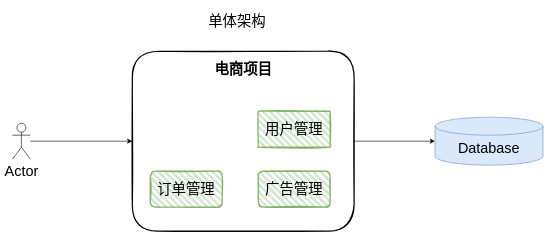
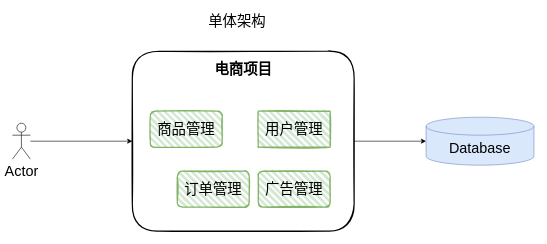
  <mxCell id="0" />
  <mxCell id="1" parent="0" />
  <mxCell id="2" style="edgeStyle=orthogonalEdgeStyle;rounded=0;orthogonalLoop=1;jettySize=auto;html=1;entryX=0;entryY=0.5;entryDx=0;entryDy=0;fontSize=24;" edge="1" parent="1" source="3" target="5"><mxGeometry relative="1" as="geometry" /></mxCell>
  <mxCell id="3" value="Actor" style="shape=umlActor;verticalLabelPosition=bottom;verticalAlign=top;html=1;outlineConnect=0;fontSize=24;" vertex="1" parent="1"><mxGeometry x="20" y="205" width="30" height="60" as="geometry" /></mxCell>
  <mxCell id="4" style="edgeStyle=orthogonalEdgeStyle;rounded=0;orthogonalLoop=1;jettySize=auto;html=1;entryX=0;entryY=0.5;entryDx=0;entryDy=0;entryPerimeter=0;fontSize=24;" edge="1" parent="1" source="5" target="11"><mxGeometry relative="1" as="geometry" /></mxCell>
  <mxCell id="5" value="" style="rounded=1;whiteSpace=wrap;html=1;strokeWidth=2;fillWeight=4;hachureGap=8;hachureAngle=45;sketch=1;fontSize=24;" vertex="1" parent="1"><mxGeometry x="220" y="85" width="370" height="300" as="geometry" /></mxCell>
  <mxCell id="6" value="电商项目" style="text;strokeColor=none;fillColor=none;html=1;fontSize=24;fontStyle=1;verticalAlign=middle;align=center;" vertex="1" parent="1"><mxGeometry x="355" y="95" width="100" height="40" as="geometry" /></mxCell>
- <mxCell id="8" value="订单管理" style="rounded=1;whiteSpace=wrap;html=1;strokeWidth=2;fillWeight=4;hachureGap=8;hachureAngle=45;fillColor=#d5e8d4;sketch=1;fontSize=24;strokeColor=#82b366;" vertex="1" parent="1"><mxGeometry x="250" y="285" width="120" height="60" as="geometry" /></mxCell>
+ <mxCell id="7" value="商品管理" style="rounded=1;whiteSpace=wrap;html=1;strokeWidth=2;fillWeight=4;hachureGap=8;hachureAngle=45;fillColor=#d5e8d4;sketch=1;fontSize=24;strokeColor=#82b366;" vertex="1" parent="1"><mxGeometry x="250" y="185" width="120" height="60" as="geometry" /></mxCell>
+ <mxCell id="8" value="订单管理" style="rounded=1;whiteSpace=wrap;html=1;strokeWidth=2;fillWeight=4;hachureGap=8;hachureAngle=45;fillColor=#d5e8d4;sketch=1;fontSize=24;strokeColor=#82b366;" vertex="1" parent="1"><mxGeometry x="295" y="285" width="120" height="60" as="geometry" /></mxCell>
  <mxCell id="9" value="用户管理" style="whiteSpace=wrap;html=1;strokeWidth=2;fillWeight=4;hachureGap=8;hachureAngle=45;fillColor=#d5e8d4;sketch=1;fontSize=24;strokeColor=#82b366;rounded=0;" vertex="1" parent="1"><mxGeometry x="430" y="185" width="120" height="60" as="geometry" /></mxCell>
  <mxCell id="10" value="广告管理" style="rounded=1;whiteSpace=wrap;html=1;strokeWidth=2;fillWeight=4;hachureGap=8;hachureAngle=45;fillColor=#d5e8d4;sketch=1;fontSize=24;strokeColor=#82b366;" vertex="1" parent="1"><mxGeometry x="430" y="285" width="120" height="60" as="geometry" /></mxCell>
- <mxCell id="11" value="Database" style="shape=cylinder3;whiteSpace=wrap;html=1;boundedLbl=1;backgroundOutline=1;size=15;fontSize=24;fillColor=#dae8fc;strokeColor=#6c8ebf;" vertex="1" parent="1"><mxGeometry x="725" y="195" width="180" height="80" as="geometry" /></mxCell>
+ <mxCell id="11" value="Database" style="shape=cylinder3;whiteSpace=wrap;html=1;boundedLbl=1;backgroundOutline=1;size=15;fontSize=24;fillColor=#dae8fc;strokeColor=#6c8ebf;" vertex="1" parent="1"><mxGeometry x="710" y="195" width="180" height="80" as="geometry" /></mxCell>
  <mxCell id="12" value="单体架构" style="text;html=1;strokeColor=none;fillColor=none;align=center;verticalAlign=middle;whiteSpace=wrap;rounded=0;fontSize=24;" vertex="1" parent="1"><mxGeometry x="335" y="20" width="120" height="30" as="geometry" /></mxCell>
